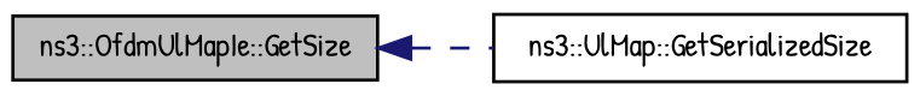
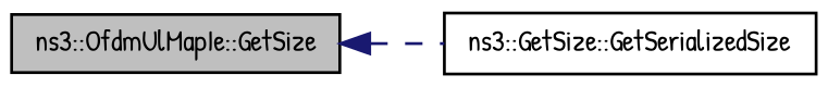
  digraph {
    rankdir=LR
    fontname="Patrick Hand"
    node [color=black fontname="Patrick Hand" fontsize=10 shape=record style=filled]
    n1 [fillcolor=grey75 fontcolor=black height=0.2 label="ns3::OfdmUlMapIe::GetSize" width=0.4]
-   n2 [fillcolor=white height=0.2 label="ns3::UlMap::GetSerializedSize" width=0.4]
+   n2 [fillcolor=white height=0.2 label="ns3::GetSize::GetSerializedSize" width=0.4]
    n1 -> n2 [color=midnightblue dir=back fontname="Patrick Hand" fontsize=10 labelfontname=Helvetica labelfontsize=10 style=dashed]
  }
